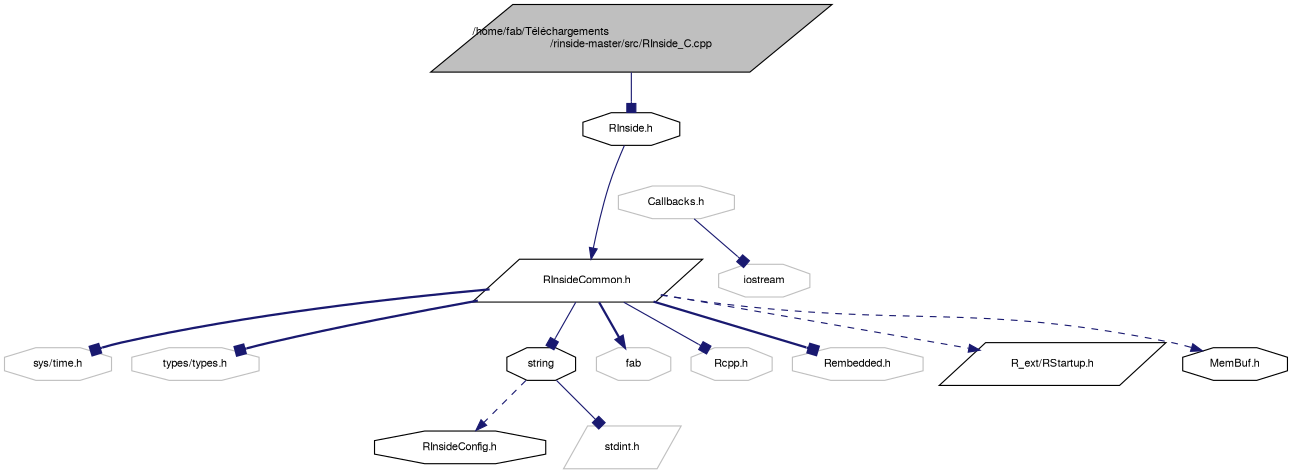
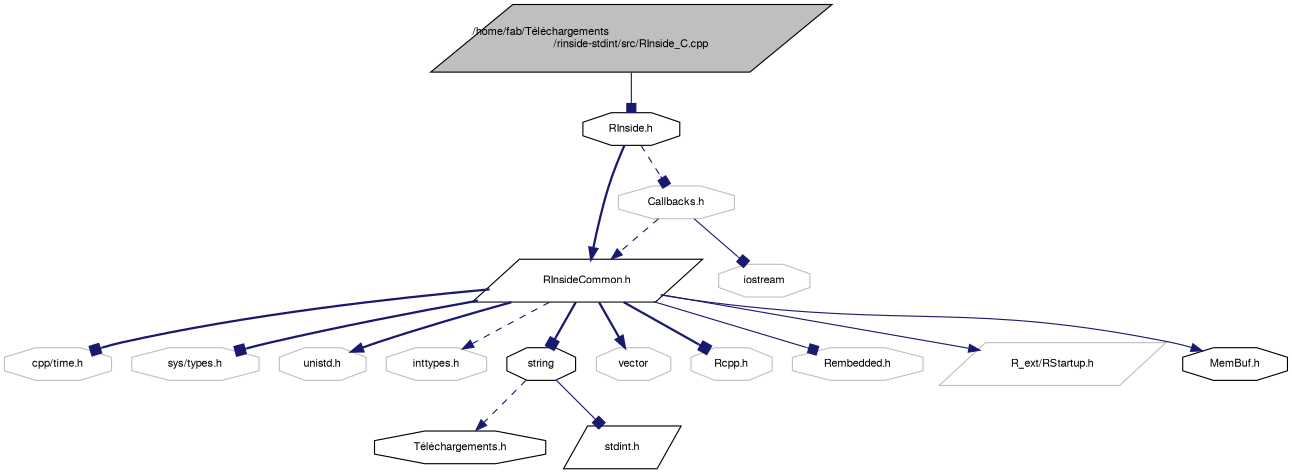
  digraph {
    node [color=grey75 fontname=FreeSans fontsize=10 shape=octagon]
    edge [arrowhead=box color=midnightblue fontname=FreeSans fontsize=10 labelfontname=FreeSans labelfontsize=10 style=bold]
-   n1 [color=black fillcolor=grey75 fontcolor=black height=0.2 label="/home/fab/Téléchargements\l/rinside-master/src/RInside_C.cpp" shape=parallelogram style=filled width=0.4]
+   n1 [color=black fillcolor=grey75 fontcolor=black height=0.2 label="/home/fab/Téléchargements\l/rinside-stdint/src/RInside_C.cpp" shape=parallelogram style=filled width=0.4]
    n2 [color=black height=0.2 label="RInside.h" width=0.4]
    n3 [color=black height=0.2 label="RInsideCommon.h" shape=parallelogram width=0.4]
    n4 [height=0.2 label="Callbacks.h" width=0.4]
-   n5 [height=0.2 label="sys/time.h" width=0.4]
-   n6 [height=0.2 label="types/types.h" width=0.4]
+   n5 [height=0.2 label="cpp/time.h" width=0.4]
+   n6 [height=0.2 label="sys/types.h" width=0.4]
+   n7 [height=0.2 label="unistd.h" width=0.4]
+   n8 [height=0.2 label="inttypes.h" width=0.4]
    n9 [color=black height=0.2 label=string width=0.4]
-   n10 [height=0.2 label=fab width=0.4]
+   n10 [height=0.2 label=vector width=0.4]
    n11 [height=0.2 label="Rcpp.h" width=0.4]
    n12 [height=0.2 label="Rembedded.h" width=0.4]
-   n13 [color=black height=0.2 label="R_ext/RStartup.h" shape=parallelogram width=0.4]
+   n13 [height=0.2 label="R_ext/RStartup.h" shape=parallelogram width=0.4]
    n14 [color=black height=0.2 label="MemBuf.h" width=0.4]
    n15 [height=0.2 label=iostream width=0.4]
-   n16 [color=black height=0.2 label="RInsideConfig.h" width=0.4]
-   n17 [height=0.2 label="stdint.h" shape=parallelogram width=0.4]
+   n16 [color=black height=0.2 label="Téléchargements.h" width=0.4]
+   n17 [color=black height=0.2 label="stdint.h" shape=parallelogram width=0.4]
    n1 -> n2 [style=solid]
-   n2 -> n3 [arrowhead=normal style=solid]
+   n2 -> n3 [arrowhead=normal]
+   n2 -> n4 [style=dashed]
    n3 -> n5
    n3 -> n6
-   n3 -> n9 [style=solid]
+   n3 -> n7 [arrowhead=normal]
+   n3 -> n8 [arrowhead=normal style=dashed]
+   n3 -> n9
    n3 -> n10 [arrowhead=normal]
-   n3 -> n11 [style=solid]
-   n3 -> n12
-   n3 -> n13 [arrowhead=normal style=dashed]
-   n3 -> n14 [arrowhead=normal style=dashed]
+   n3 -> n11
+   n3 -> n12 [style=solid]
+   n3 -> n13 [arrowhead=normal style=solid]
+   n3 -> n14 [arrowhead=normal style=solid]
+   n4 -> n3 [arrowhead=normal style=dashed]
    n4 -> n15 [style=solid]
    n9 -> n16 [arrowhead=normal style=dashed]
    n9 -> n17 [style=solid]
  }
